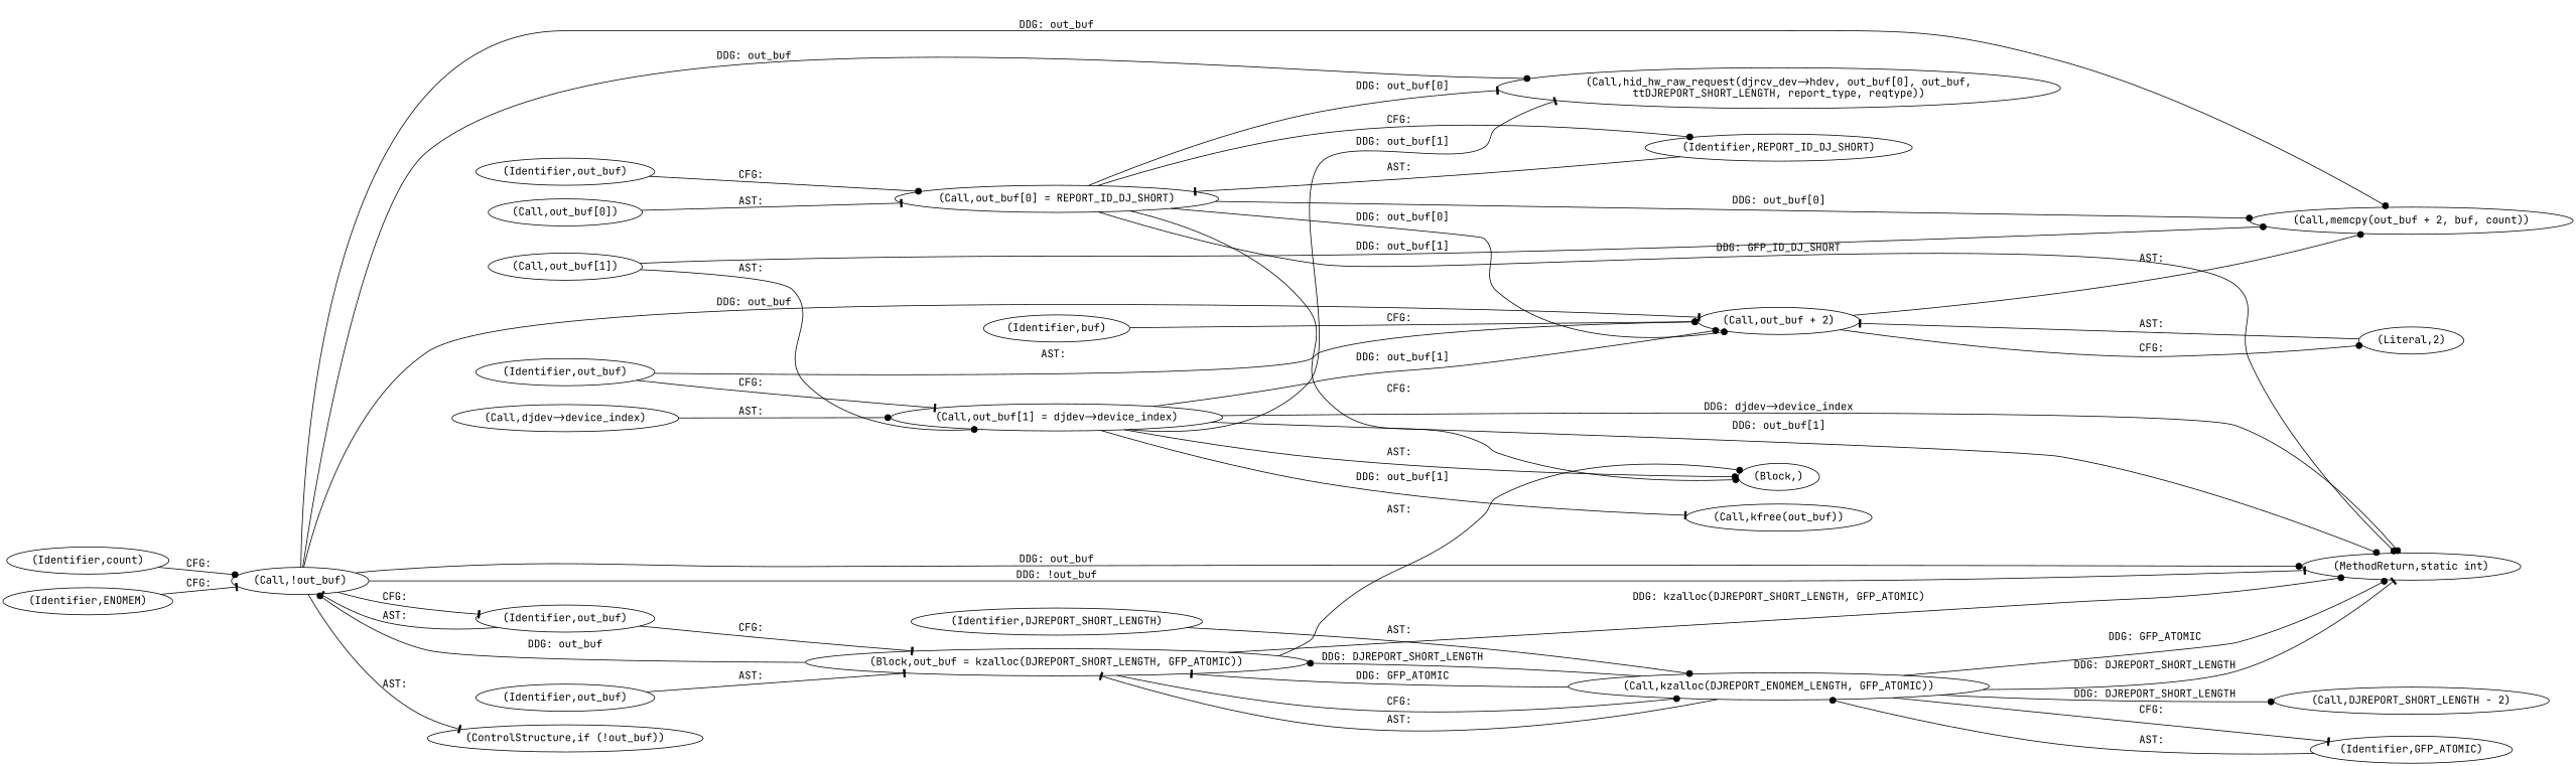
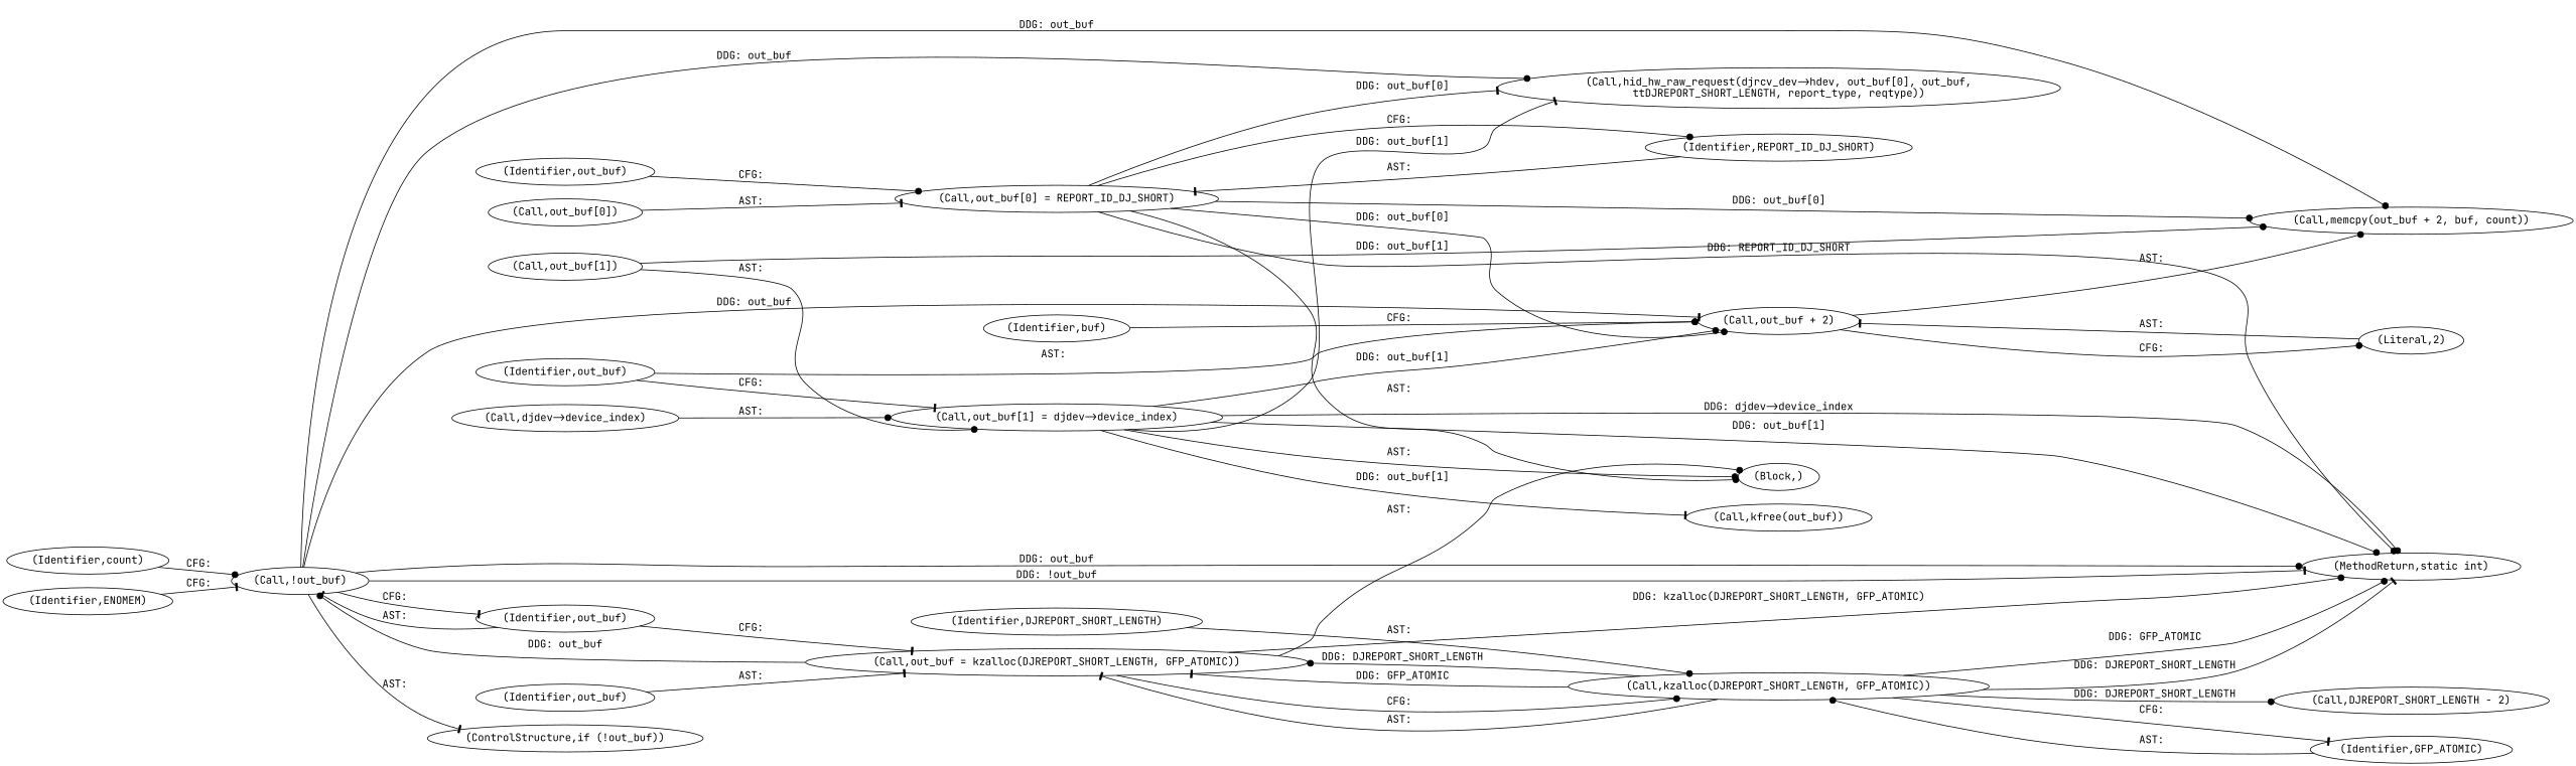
  digraph {
    fontname="JetBrains Mono"
    rankdir=LR
    node [fontname="JetBrains Mono"]
    edge [arrowhead=dot fontname="JetBrains Mono"]
    n1 [label="(Call,out_buf + 2)"]
    n2 [label="(Literal,2)"]
    n3 [label="(Call,memcpy(out_buf + 2, buf, count))"]
    n4 [label="(Call,out_buf[1] = djdev->device_index)"]
    n5 [label="(Block,)"]
    n6 [label="(Call,hid_hw_raw_request(djrcv_dev->hdev, out_buf[0], out_buf,\n\t\tDJREPORT_SHORT_LENGTH, report_type, reqtype))"]
    n7 [label="(Call,kfree(out_buf))"]
    n8 [label="(MethodReturn,static int)"]
    n9 [label="(Call,djdev->device_index)"]
    n10 [label="(Call,out_buf[0] = REPORT_ID_DJ_SHORT)"]
    n11 [label="(Identifier,REPORT_ID_DJ_SHORT)"]
    n12 [label="(Call,!out_buf)"]
    n13 [label="(Identifier,out_buf)"]
    n14 [label="(ControlStructure,if (!out_buf))"]
-   n15 [label="(Block,out_buf = kzalloc(DJREPORT_SHORT_LENGTH, GFP_ATOMIC))"]
-   n16 [label="(Call,kzalloc(DJREPORT_ENOMEM_LENGTH, GFP_ATOMIC))"]
+   n15 [label="(Call,out_buf = kzalloc(DJREPORT_SHORT_LENGTH, GFP_ATOMIC))"]
+   n16 [label="(Call,kzalloc(DJREPORT_SHORT_LENGTH, GFP_ATOMIC))"]
    n17 [label="(Identifier,GFP_ATOMIC)"]
    n18 [label="(Call,DJREPORT_SHORT_LENGTH - 2)"]
    n19 [label="(Call,out_buf[0])"]
    n20 [label="(Identifier,buf)"]
    n21 [label="(Call,out_buf[1])"]
    n22 [label="(Identifier,count)"]
    n23 [label="(Identifier,out_buf)"]
    n24 [label="(Identifier,out_buf)"]
    n25 [label="(Identifier,ENOMEM)"]
    n26 [label="(Identifier,out_buf)"]
    n27 [label="(Identifier,DJREPORT_SHORT_LENGTH)"]
    n1 -> n2 [label="CFG: "]
    n1 -> n3 [label="AST: "]
    n2 -> n1 [arrowhead=tee label="AST: "]
    n4 -> n1 [label="DDG: out_buf[1]"]
    n4 -> n5 [label="AST: "]
    n4 -> n6 [arrowhead=tee label="DDG: out_buf[1]"]
    n4 -> n7 [arrowhead=tee label="DDG: out_buf[1]"]
    n4 -> n8 [label="DDG: djdev->device_index"]
    n4 -> n8 [label="DDG: out_buf[1]"]
    n9 -> n4 [label="AST: "]
    n10 -> n1 [label="DDG: out_buf[0]"]
    n10 -> n3 [label="DDG: out_buf[0]"]
-   n10 -> n5 [label="CFG: "]
+   n10 -> n5 [label="AST: "]
    n10 -> n6 [arrowhead=tee label="DDG: out_buf[0]"]
-   n10 -> n8 [label="DDG: GFP_ID_DJ_SHORT"]
+   n10 -> n8 [label="DDG: REPORT_ID_DJ_SHORT"]
    n10 -> n11 [label="CFG: "]
    n11 -> n10 [arrowhead=tee label="AST: "]
    n12 -> n1 [arrowhead=tee label="DDG: out_buf"]
    n12 -> n3 [label="DDG: out_buf"]
    n12 -> n6 [label="DDG: out_buf"]
    n12 -> n8 [label="DDG: out_buf"]
    n12 -> n8 [arrowhead=tee label="DDG: !out_buf"]
    n12 -> n13 [arrowhead=tee label="CFG: "]
    n12 -> n14 [arrowhead=tee label="AST: "]
    n13 -> n12 [arrowhead=tee label="AST: "]
    n13 -> n15 [arrowhead=tee label="CFG: "]
    n15 -> n5 [label="AST: "]
    n15 -> n8 [label="DDG: kzalloc(DJREPORT_SHORT_LENGTH, GFP_ATOMIC)"]
    n15 -> n12 [label="DDG: out_buf"]
    n15 -> n16 [label="CFG: "]
    n16 -> n8 [arrowhead=tee label="DDG: DJREPORT_SHORT_LENGTH"]
    n16 -> n8 [label="DDG: GFP_ATOMIC"]
    n16 -> n15 [arrowhead=tee label="AST: "]
    n16 -> n15 [label="DDG: DJREPORT_SHORT_LENGTH"]
    n16 -> n15 [arrowhead=tee label="DDG: GFP_ATOMIC"]
    n16 -> n17 [arrowhead=tee label="CFG: "]
    n16 -> n18 [label="DDG: DJREPORT_SHORT_LENGTH"]
    n17 -> n16 [label="AST: "]
    n19 -> n10 [arrowhead=tee label="AST: "]
    n20 -> n1 [label="CFG: "]
    n21 -> n3 [label="DDG: out_buf[1]"]
    n21 -> n4 [label="AST: "]
    n22 -> n12 [label="CFG: "]
    n23 -> n10 [label="CFG: "]
    n24 -> n15 [arrowhead=tee label="AST: "]
    n25 -> n12 [arrowhead=tee label="CFG: "]
    n26 -> n1 [label="AST: "]
    n26 -> n4 [arrowhead=tee label="CFG: "]
    n27 -> n16 [label="AST: "]
  }
